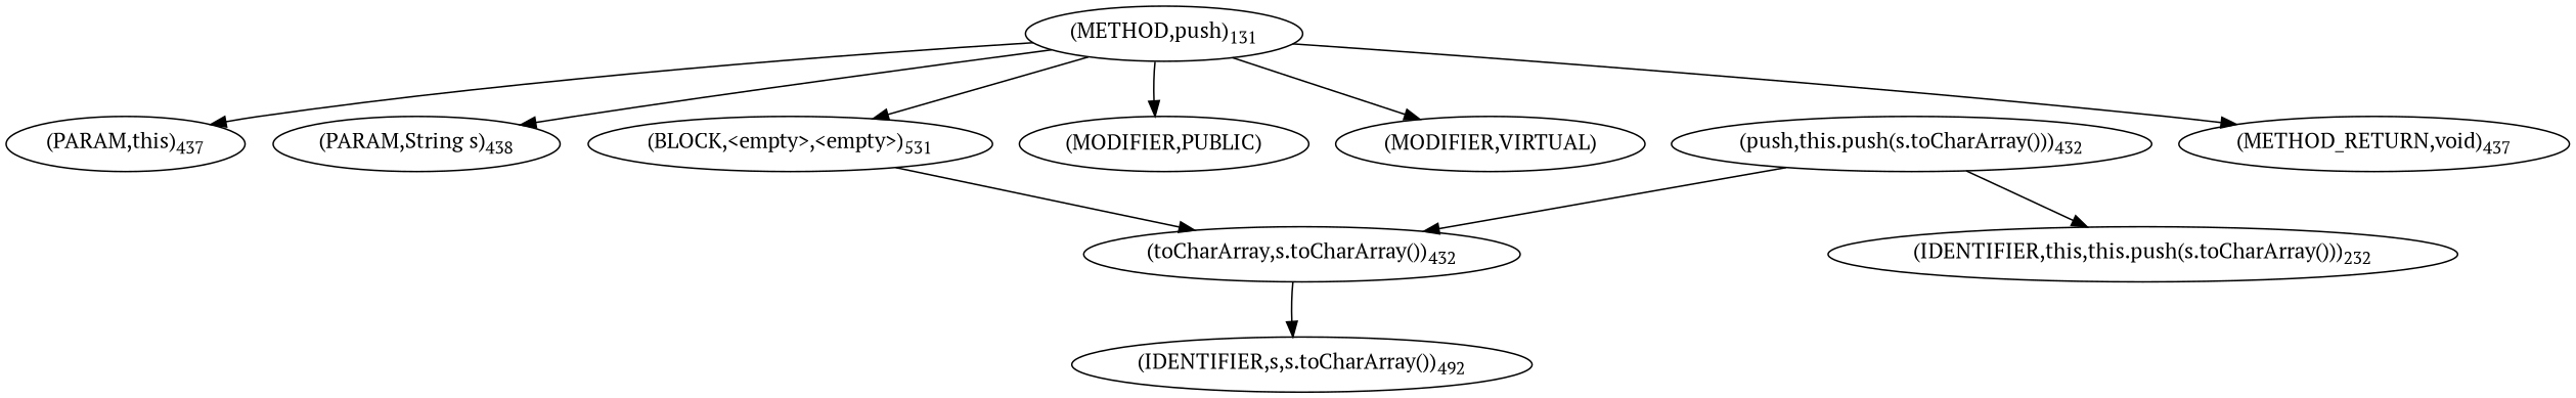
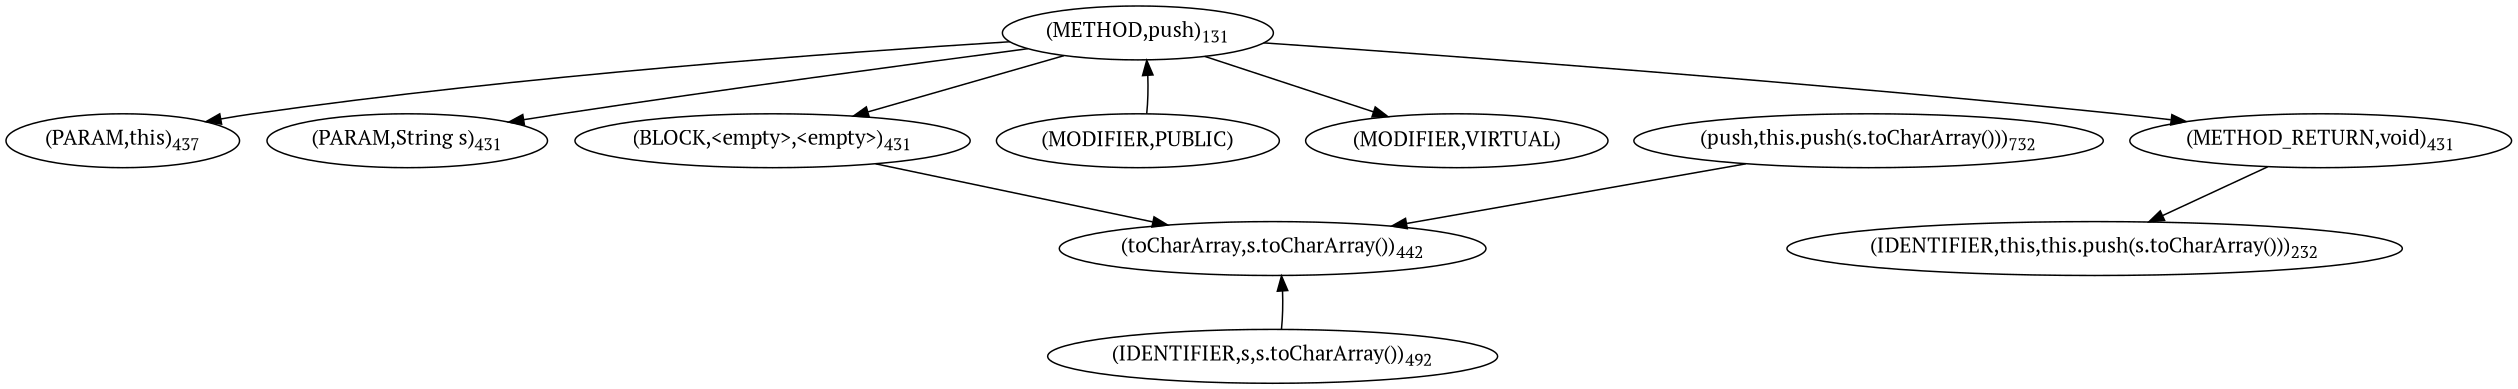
  digraph {
    fontname="PT Serif"
    node [fontname="PT Serif"]
    edge [fontname="PT Serif"]
    n1 [label=<(METHOD,push)<SUB>131</SUB>>]
    n2 [label=<(PARAM,this)<SUB>437</SUB>>]
-   n3 [label=<(PARAM,String s)<SUB>438</SUB>>]
-   n4 [label=<(BLOCK,&lt;empty&gt;,&lt;empty&gt;)<SUB>531</SUB>>]
+   n3 [label=<(PARAM,String s)<SUB>431</SUB>>]
+   n4 [label=<(BLOCK,&lt;empty&gt;,&lt;empty&gt;)<SUB>431</SUB>>]
    n5 [label=<(MODIFIER,PUBLIC)>]
    n6 [label=<(MODIFIER,VIRTUAL)>]
-   n7 [label=<(METHOD_RETURN,void)<SUB>437</SUB>>]
-   n8 [label=<(toCharArray,s.toCharArray())<SUB>432</SUB>>]
-   n9 [label=<(push,this.push(s.toCharArray()))<SUB>432</SUB>>]
+   n7 [label=<(METHOD_RETURN,void)<SUB>431</SUB>>]
+   n8 [label=<(toCharArray,s.toCharArray())<SUB>442</SUB>>]
+   n9 [label=<(push,this.push(s.toCharArray()))<SUB>732</SUB>>]
    n10 [label=<(IDENTIFIER,this,this.push(s.toCharArray()))<SUB>232</SUB>>]
    n11 [label=<(IDENTIFIER,s,s.toCharArray())<SUB>492</SUB>>]
    n1 -> n2
    n1 -> n3
    n1 -> n4
-   n1 -> n5
+   n5 -> n1
    n1 -> n6
    n1 -> n7
    n4 -> n8
-   n8 -> n11
+   n11 -> n8
    n9 -> n8
-   n9 -> n10
+   n7 -> n10
  }
